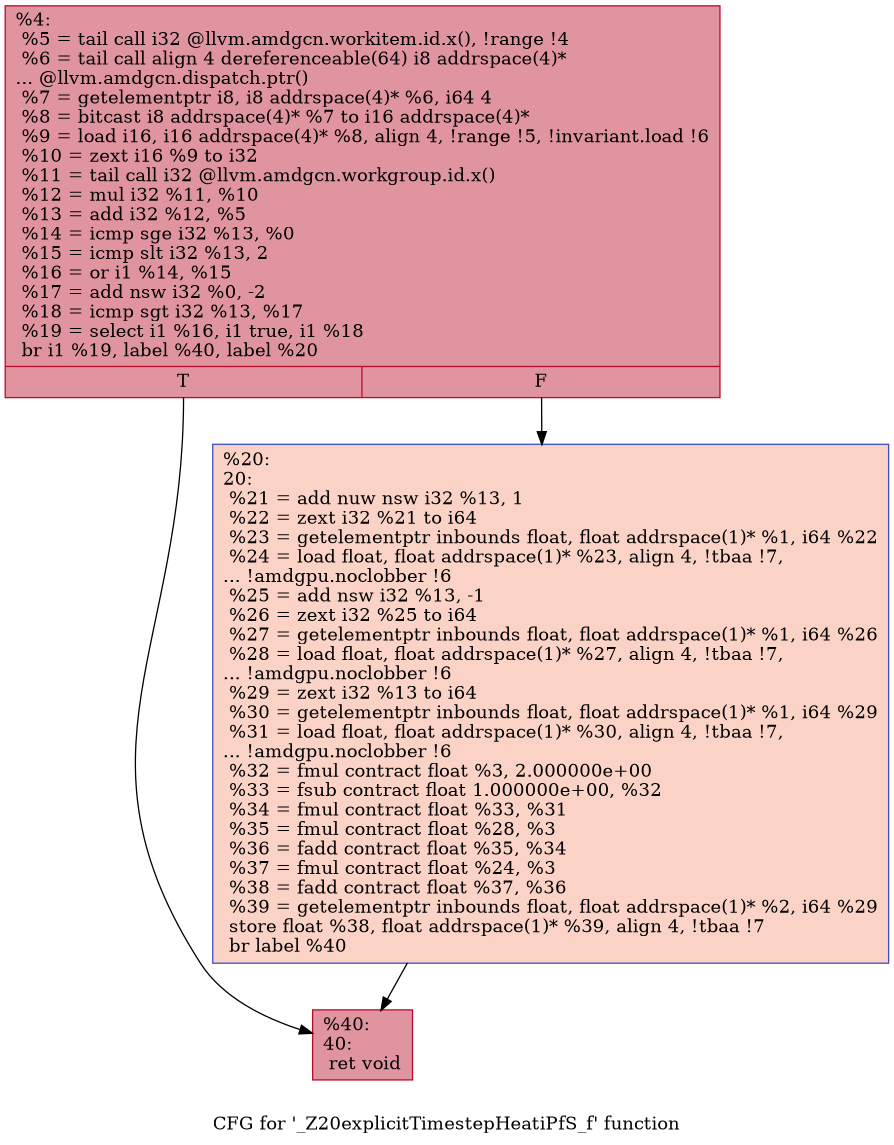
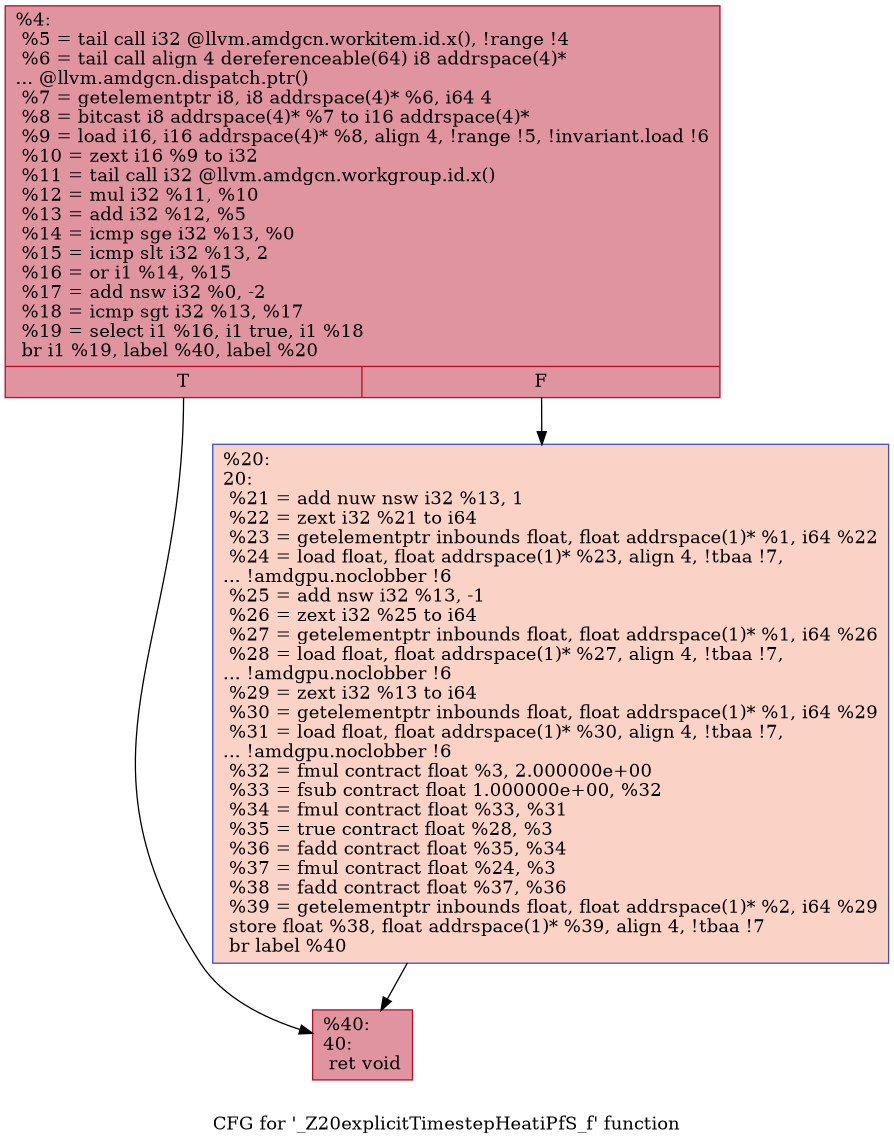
  digraph {
    label="CFG for '_Z20explicitTimestepHeatiPfS_f' function"
    node [color="#b70d28ff" fillcolor="#b70d2870" shape=record style=filled]
    n1 [label="{%4:\l  %5 = tail call i32 @llvm.amdgcn.workitem.id.x(), !range !4\l  %6 = tail call align 4 dereferenceable(64) i8 addrspace(4)*\l... @llvm.amdgcn.dispatch.ptr()\l  %7 = getelementptr i8, i8 addrspace(4)* %6, i64 4\l  %8 = bitcast i8 addrspace(4)* %7 to i16 addrspace(4)*\l  %9 = load i16, i16 addrspace(4)* %8, align 4, !range !5, !invariant.load !6\l  %10 = zext i16 %9 to i32\l  %11 = tail call i32 @llvm.amdgcn.workgroup.id.x()\l  %12 = mul i32 %11, %10\l  %13 = add i32 %12, %5\l  %14 = icmp sge i32 %13, %0\l  %15 = icmp slt i32 %13, 2\l  %16 = or i1 %14, %15\l  %17 = add nsw i32 %0, -2\l  %18 = icmp sgt i32 %13, %17\l  %19 = select i1 %16, i1 true, i1 %18\l  br i1 %19, label %40, label %20\l|{<s0>T|<s1>F}}"]
    n2 [label="{%40:\l40:                                               \l  ret void\l}"]
-   n3 [color="#3d50c3ff" fillcolor="#f59c7d70" label="{%20:\l20:                                               \l  %21 = add nuw nsw i32 %13, 1\l  %22 = zext i32 %21 to i64\l  %23 = getelementptr inbounds float, float addrspace(1)* %1, i64 %22\l  %24 = load float, float addrspace(1)* %23, align 4, !tbaa !7,\l... !amdgpu.noclobber !6\l  %25 = add nsw i32 %13, -1\l  %26 = zext i32 %25 to i64\l  %27 = getelementptr inbounds float, float addrspace(1)* %1, i64 %26\l  %28 = load float, float addrspace(1)* %27, align 4, !tbaa !7,\l... !amdgpu.noclobber !6\l  %29 = zext i32 %13 to i64\l  %30 = getelementptr inbounds float, float addrspace(1)* %1, i64 %29\l  %31 = load float, float addrspace(1)* %30, align 4, !tbaa !7,\l... !amdgpu.noclobber !6\l  %32 = fmul contract float %3, 2.000000e+00\l  %33 = fsub contract float 1.000000e+00, %32\l  %34 = fmul contract float %33, %31\l  %35 = fmul contract float %28, %3\l  %36 = fadd contract float %35, %34\l  %37 = fmul contract float %24, %3\l  %38 = fadd contract float %37, %36\l  %39 = getelementptr inbounds float, float addrspace(1)* %2, i64 %29\l  store float %38, float addrspace(1)* %39, align 4, !tbaa !7\l  br label %40\l}"]
+   n3 [color="#3d50c3ff" fillcolor="#f59c7d70" label="{%20:\l20:                                               \l  %21 = add nuw nsw i32 %13, 1\l  %22 = zext i32 %21 to i64\l  %23 = getelementptr inbounds float, float addrspace(1)* %1, i64 %22\l  %24 = load float, float addrspace(1)* %23, align 4, !tbaa !7,\l... !amdgpu.noclobber !6\l  %25 = add nsw i32 %13, -1\l  %26 = zext i32 %25 to i64\l  %27 = getelementptr inbounds float, float addrspace(1)* %1, i64 %26\l  %28 = load float, float addrspace(1)* %27, align 4, !tbaa !7,\l... !amdgpu.noclobber !6\l  %29 = zext i32 %13 to i64\l  %30 = getelementptr inbounds float, float addrspace(1)* %1, i64 %29\l  %31 = load float, float addrspace(1)* %30, align 4, !tbaa !7,\l... !amdgpu.noclobber !6\l  %32 = fmul contract float %3, 2.000000e+00\l  %33 = fsub contract float 1.000000e+00, %32\l  %34 = fmul contract float %33, %31\l  %35 = true contract float %28, %3\l  %36 = fadd contract float %35, %34\l  %37 = fmul contract float %24, %3\l  %38 = fadd contract float %37, %36\l  %39 = getelementptr inbounds float, float addrspace(1)* %2, i64 %29\l  store float %38, float addrspace(1)* %39, align 4, !tbaa !7\l  br label %40\l}"]
    n1 -> n2 [tailport=s0]
    n1 -> n3 [tailport=s1]
    n3 -> n2
  }
